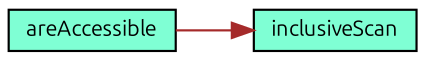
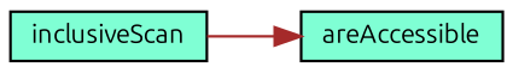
  digraph {
    rankdir=LR
    fontname=Ubuntu
    node [color=black fillcolor=aquamarine fontname=Ubuntu fontsize=10 shape=record style=filled]
    n1 [fontcolor=black height=0.2 label=inclusiveScan width=0.4]
    n2 [height=0.2 label=areAccessible width=0.4]
-   n2 -> n1 [color=brown fontname=Ubuntu fontsize=10 labelfontname=Helvetica labelfontsize=10 style=solid]
+   n1 -> n2 [color=brown fontname=Ubuntu fontsize=10 labelfontname=Helvetica labelfontsize=10 style=solid]
  }
